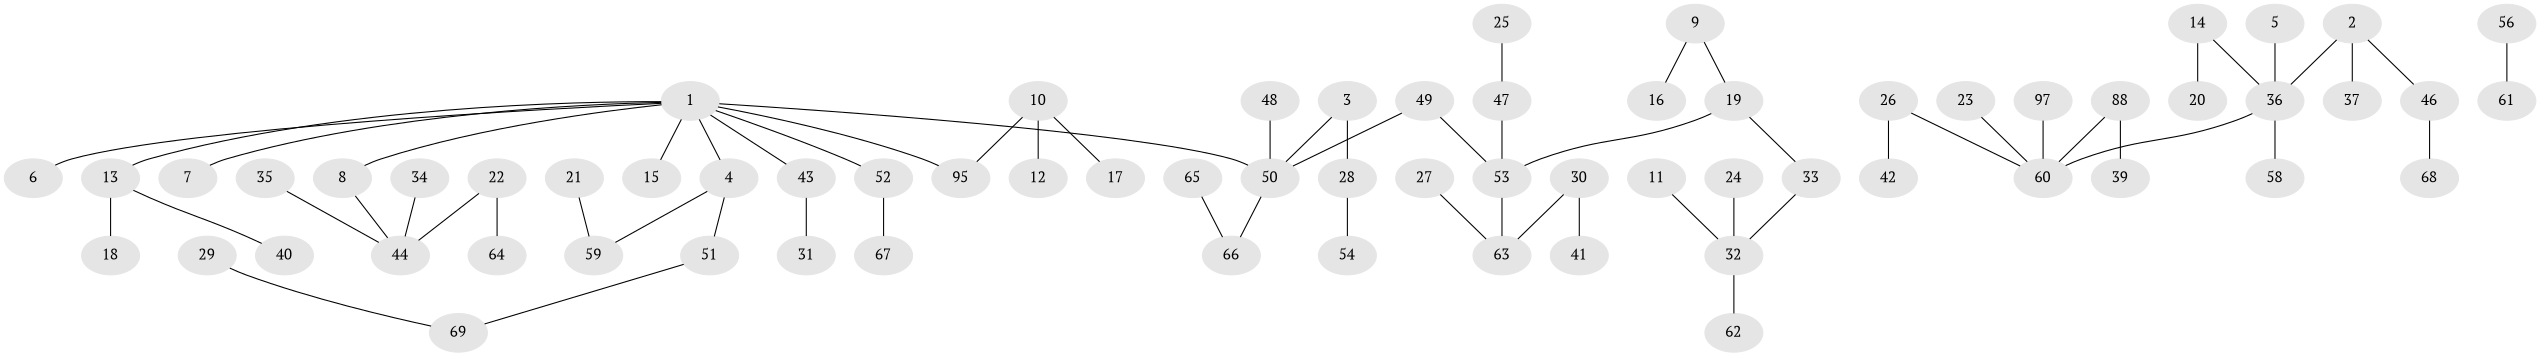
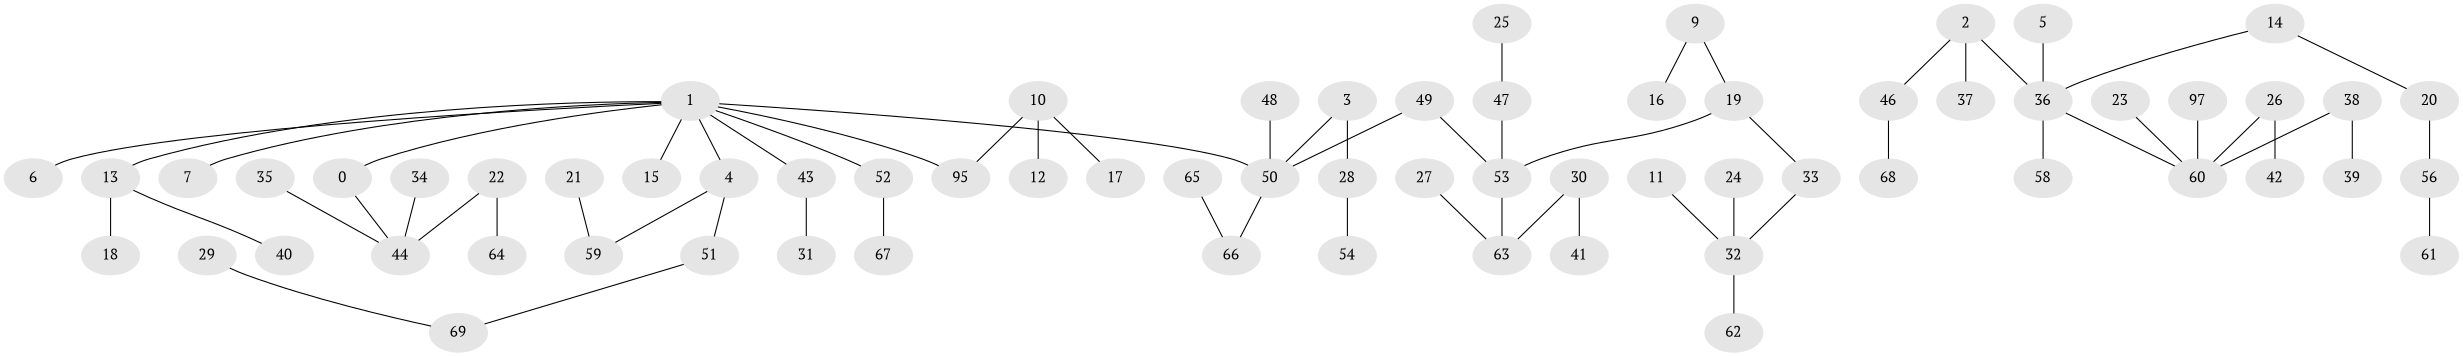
  graph {
    fontname="PT Serif"
    node [color=gray90 fontname="PT Serif" style=filled]
    edge [fontname="PT Serif" weight=1.0]
    1
    4
    6
    7
-   8
+   8 [label=0]
    13
    15
    43
    n9 [label=95]
    50
    52
    2
    36
    37
    46
    51
    59
    44
    18
    40
    31
    66
    67
    60
    58
    68
    3
    28
    54
    69
    5
    9
    16
    19
    33
    53
    10
    12
    17
    11
    32
    62
    14
    20
    56
    63
    61
    21
    22
    64
    23
    24
    25
    47
    26
    42
    27
    29
    30
    41
    34
    35
-   38 [label=88]
+   38
    39
    48
    49
    n67 [label=97]
    65
    1 -- 4
    1 -- 6
    1 -- 7
    1 -- 8
    1 -- 13
    1 -- 15
    1 -- 43
    1 -- n9
    1 -- 50
    1 -- 52
    4 -- 51
    4 -- 59
    8 -- 44
    13 -- 18
    13 -- 40
    43 -- 31
    50 -- 66
    52 -- 67
    2 -- 36
    2 -- 37
    2 -- 46
    36 -- 60
    36 -- 58
    46 -- 68
    51 -- 69
    3 -- 50
    3 -- 28
    28 -- 54
    5 -- 36
    9 -- 16
    9 -- 19
    19 -- 33
    19 -- 53
    33 -- 32
    53 -- 63
    10 -- n9
    10 -- 12
    10 -- 17
    11 -- 32
    32 -- 62
    14 -- 36
    14 -- 20
+   20 -- 56
    56 -- 61
    21 -- 59
    22 -- 44
    22 -- 64
    23 -- 60
    24 -- 32
    25 -- 47
    47 -- 53
    26 -- 60
    26 -- 42
    27 -- 63
    29 -- 69
    30 -- 63
    30 -- 41
    34 -- 44
    35 -- 44
    38 -- 60
    38 -- 39
    48 -- 50
    49 -- 50
    49 -- 53
    n67 -- 60
    65 -- 66
  }
